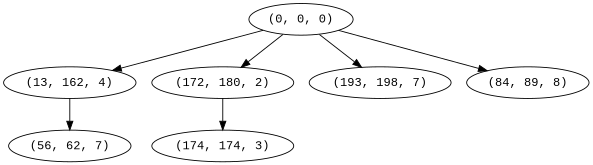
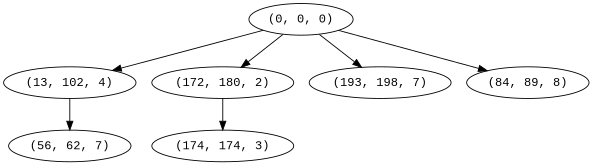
  digraph {
    fontname="Liberation Mono"
    node [fontname="Liberation Mono"]
    edge [fontname="Liberation Mono"]
    "(0, 0, 0)"
-   "(13, 102, 4)" [label="(13, 162, 4)"]
+   "(13, 102, 4)"
    "(172, 180, 2)"
    "(193, 198, 7)"
    "(84, 89, 8)"
    "(56, 62, 7)"
    n7 [label="(174, 174, 3)"]
    "(0, 0, 0)" -> "(13, 102, 4)"
    "(0, 0, 0)" -> "(172, 180, 2)"
    "(0, 0, 0)" -> "(193, 198, 7)"
    "(0, 0, 0)" -> "(84, 89, 8)"
    "(13, 102, 4)" -> "(56, 62, 7)"
    "(172, 180, 2)" -> n7
  }
